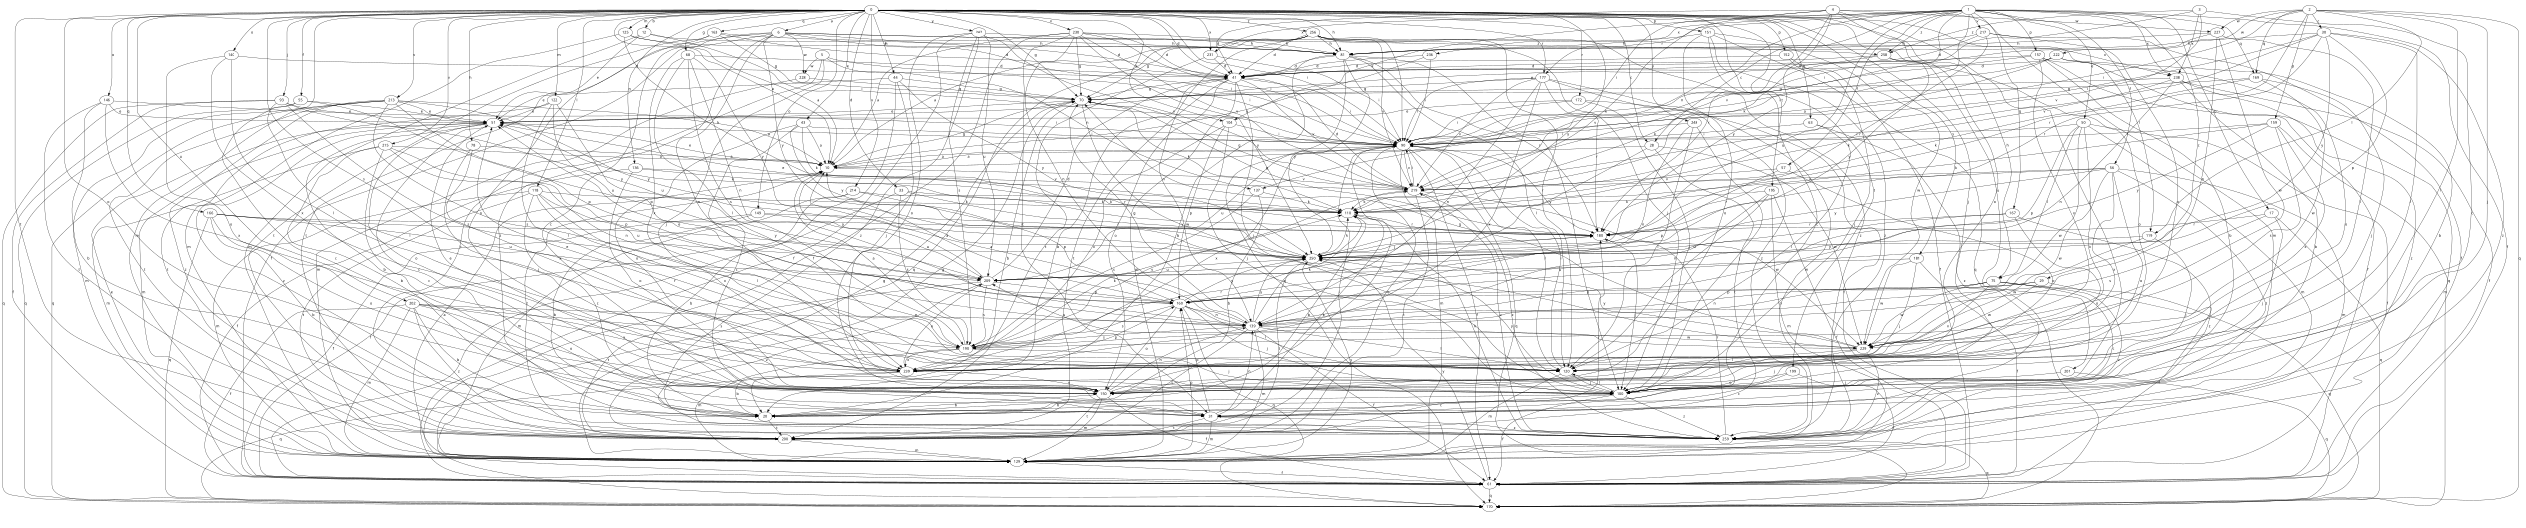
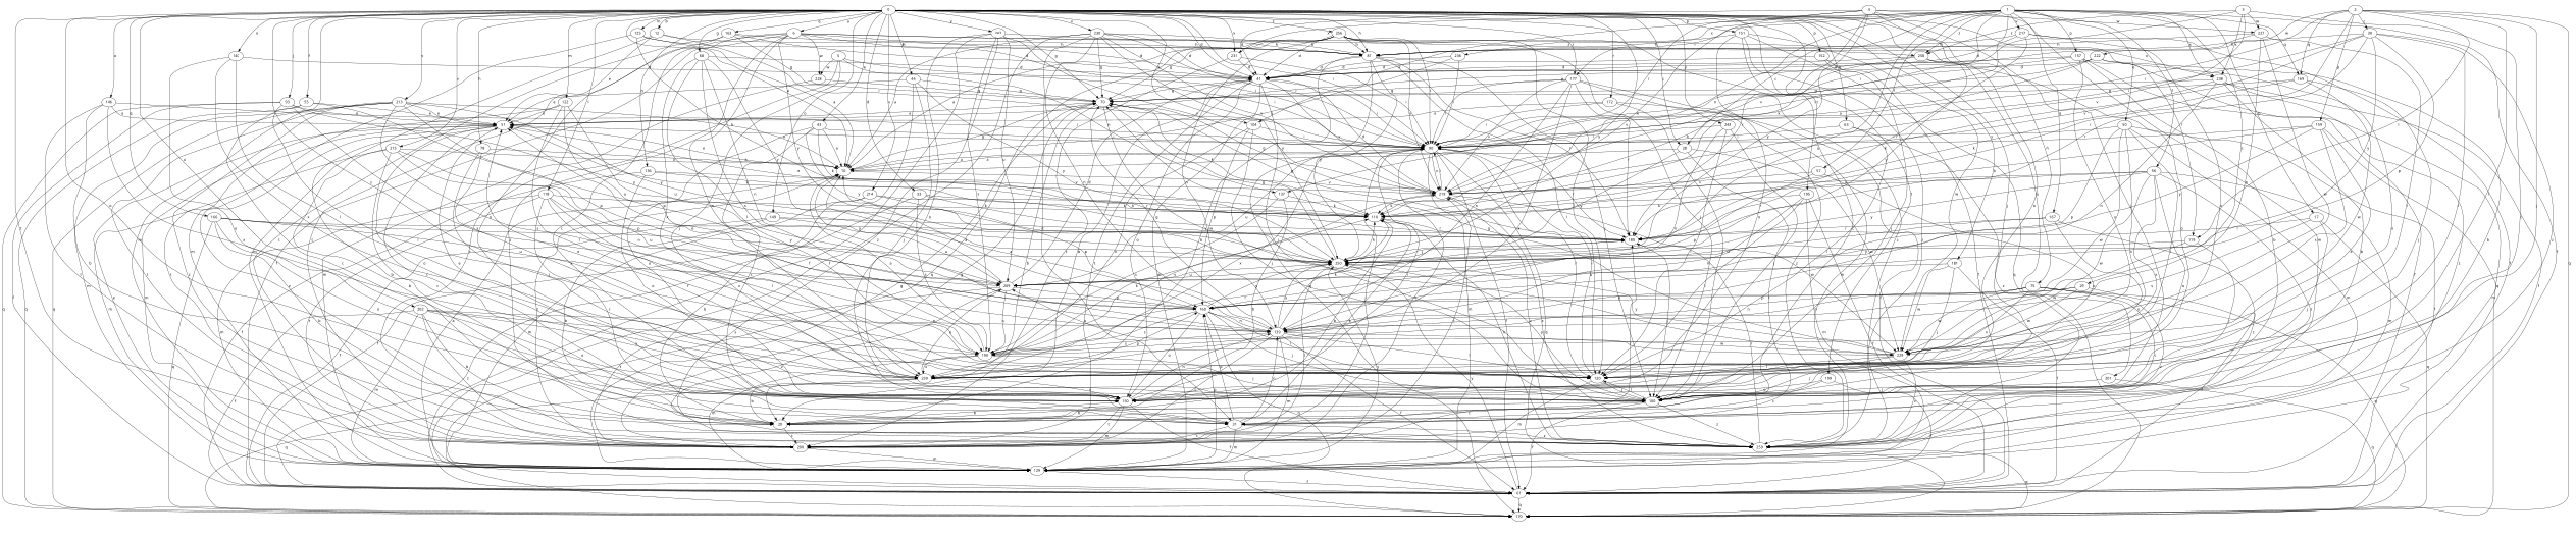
  strict digraph {
    fontname="Noto Sans"
    node [fontname="Noto Sans"]
    edge [fontname="Noto Sans"]
    0
    6
    10
    12
    28
    33
    41
    43
    44
    55
    63
    68
    70
    75
    78
    81
    90
    93
    100
    104
    118
    119
    122
    125
    129
    136
    140
    146
    149
    150
    151
    152
    163
    166
    172
    177
    181
    190
    195
    199
    200
    201
    202
    213
    214
    215
    230
    231
    247
    248
    250
    256
    61
    238
    258
    31
    228
    239
    259
    219
    51
    229
    110
    20
    209
    170
    120
    139
    160
    180
    1
    17
    29
    50
    56
    57
    137
    157
    167
    169
    217
    236
    2
    30
    159
    222
    3
    227
    4
    5
    0 -> 6 [label=a]
    0 -> 10 [label=a]
    0 -> 12 [label=b]
    0 -> 28 [label=c]
    0 -> 33 [label=d]
    0 -> 41 [label=d]
    0 -> 43 [label=e]
    0 -> 44 [label=e]
    0 -> 55 [label=f]
    0 -> 63 [label=g]
    0 -> 68 [label=g]
    0 -> 70 [label=g]
    0 -> 75 [label=h]
    0 -> 78 [label=h]
    0 -> 81 [label=h]
    0 -> 90 [label=i]
    0 -> 93 [label=j]
    0 -> 100 [label=j]
    0 -> 104 [label=k]
    0 -> 118 [label=l]
    0 -> 119 [label=l]
    0 -> 122 [label=m]
    0 -> 125 [label=m]
    0 -> 129 [label=m]
    0 -> 136 [label=n]
    0 -> 140 [label=o]
    0 -> 146 [label=o]
    0 -> 149 [label=o]
    0 -> 150 [label=o]
    0 -> 151 [label=p]
    0 -> 152 [label=p]
    0 -> 163 [label=q]
    0 -> 166 [label=q]
    0 -> 172 [label=r]
    0 -> 177 [label=r]
    0 -> 181 [label=s]
    0 -> 190 [label=s]
    0 -> 195 [label=t]
    0 -> 199 [label=t]
    0 -> 200 [label=t]
    0 -> 201 [label=u]
    0 -> 202 [label=u]
    0 -> 213 [label=v]
    0 -> 214 [label=v]
    0 -> 215 [label=v]
    0 -> 230 [label=x]
    0 -> 231 [label=x]
    0 -> 247 [label=y]
    0 -> 248 [label=y]
    0 -> 250 [label=y]
    0 -> 256 [label=z]
    6 -> 41 [label=d]
    6 -> 90 [label=i]
    6 -> 200 [label=t]
    6 -> 250 [label=y]
    6 -> 61 [label=f]
    6 -> 238 [label=x]
    6 -> 258 [label=z]
    6 -> 31 [label=c]
    6 -> 228 [label=w]
    6 -> 239 [label=x]
    6 -> 259 [label=z]
    10 -> 70 [label=g]
    10 -> 200 [label=t]
    10 -> 219 [label=v]
    10 -> 51 [label=e]
    12 -> 81 [label=h]
    12 -> 90 [label=i]
    12 -> 129 [label=m]
    12 -> 51 [label=e]
    28 -> 10 [label=a]
    28 -> 200 [label=t]
    28 -> 250 [label=y]
    28 -> 229 [label=w]
    33 -> 190 [label=s]
    33 -> 250 [label=y]
    33 -> 110 [label=k]
    33 -> 20 [label=b]
    41 -> 70 [label=g]
    41 -> 90 [label=i]
    41 -> 100 [label=j]
    41 -> 129 [label=m]
    41 -> 150 [label=o]
    41 -> 200 [label=t]
    41 -> 219 [label=v]
    41 -> 20 [label=b]
    43 -> 10 [label=a]
    43 -> 90 [label=i]
    43 -> 150 [label=o]
    43 -> 250 [label=y]
    43 -> 31 [label=c]
    43 -> 110 [label=k]
    44 -> 70 [label=g]
    44 -> 100 [label=j]
    44 -> 250 [label=y]
    44 -> 61 [label=f]
    44 -> 51 [label=e]
    55 -> 31 [label=c]
    55 -> 51 [label=e]
    55 -> 209 [label=u]
    55 -> 170 [label=q]
    63 -> 90 [label=i]
    63 -> 259 [label=z]
    63 -> 120 [label=l]
    68 -> 41 [label=d]
    68 -> 190 [label=s]
    68 -> 250 [label=y]
    68 -> 239 [label=x]
    68 -> 120 [label=l]
    68 -> 139 [label=n]
    70 -> 51 [label=e]
    70 -> 229 [label=w]
    70 -> 110 [label=k]
    70 -> 20 [label=b]
    75 -> 31 [label=c]
    75 -> 239 [label=x]
    75 -> 259 [label=z]
    75 -> 229 [label=w]
    75 -> 170 [label=q]
    75 -> 139 [label=n]
    75 -> 160 [label=p]
    78 -> 10 [label=a]
    78 -> 100 [label=j]
    78 -> 239 [label=x]
    81 -> 41 [label=d]
    81 -> 100 [label=j]
    81 -> 250 [label=y]
    81 -> 20 [label=b]
    81 -> 170 [label=q]
    81 -> 120 [label=l]
    81 -> 180 [label=r]
    90 -> 10 [label=a]
    90 -> 129 [label=m]
    90 -> 200 [label=t]
    90 -> 61 [label=f]
    90 -> 239 [label=x]
    90 -> 219 [label=v]
    90 -> 209 [label=u]
    90 -> 170 [label=q]
    90 -> 120 [label=l]
    90 -> 180 [label=r]
    93 -> 190 [label=s]
    93 -> 250 [label=y]
    93 -> 61 [label=f]
    93 -> 51 [label=e]
    93 -> 170 [label=q]
    93 -> 120 [label=l]
    100 -> 250 [label=y]
    100 -> 61 [label=f]
    100 -> 31 [label=c]
    100 -> 259 [label=z]
    100 -> 20 [label=b]
    100 -> 120 [label=l]
    104 -> 90 [label=i]
    104 -> 100 [label=j]
    104 -> 239 [label=x]
    104 -> 160 [label=p]
    118 -> 129 [label=m]
    118 -> 200 [label=t]
    118 -> 31 [label=c]
    118 -> 239 [label=x]
    118 -> 110 [label=k]
    118 -> 209 [label=u]
    118 -> 120 [label=l]
    119 -> 100 [label=j]
    119 -> 250 [label=y]
    119 -> 229 [label=w]
    122 -> 200 [label=t]
    122 -> 51 [label=e]
    122 -> 209 [label=u]
    122 -> 120 [label=l]
    122 -> 160 [label=p]
    125 -> 10 [label=a]
    125 -> 81 [label=h]
    125 -> 129 [label=m]
    125 -> 110 [label=k]
    129 -> 10 [label=a]
    129 -> 70 [label=g]
    129 -> 250 [label=y]
    129 -> 61 [label=f]
    129 -> 51 [label=e]
    129 -> 160 [label=p]
    136 -> 150 [label=o]
    136 -> 61 [label=f]
    136 -> 219 [label=v]
    136 -> 180 [label=r]
    140 -> 41 [label=d]
    140 -> 150 [label=o]
    140 -> 239 [label=x]
    140 -> 120 [label=l]
    146 -> 90 [label=i]
    146 -> 200 [label=t]
    146 -> 239 [label=x]
    146 -> 51 [label=e]
    146 -> 20 [label=b]
    149 -> 61 [label=f]
    149 -> 20 [label=b]
    149 -> 209 [label=u]
    149 -> 180 [label=r]
    150 -> 90 [label=i]
    150 -> 129 [label=m]
    150 -> 200 [label=t]
    150 -> 61 [label=f]
    150 -> 51 [label=e]
    150 -> 20 [label=b]
    150 -> 139 [label=n]
    151 -> 81 [label=h]
    151 -> 150 [label=o]
    151 -> 31 [label=c]
    151 -> 259 [label=z]
    151 -> 229 [label=w]
    151 -> 170 [label=q]
    152 -> 41 [label=d]
    152 -> 100 [label=j]
    152 -> 61 [label=f]
    163 -> 41 [label=d]
    163 -> 70 [label=g]
    163 -> 81 [label=h]
    163 -> 150 [label=o]
    163 -> 200 [label=t]
    166 -> 150 [label=o]
    166 -> 250 [label=y]
    166 -> 20 [label=b]
    166 -> 209 [label=u]
    166 -> 170 [label=q]
    166 -> 180 [label=r]
    172 -> 90 [label=i]
    172 -> 100 [label=j]
    172 -> 61 [label=f]
    172 -> 51 [label=e]
    177 -> 70 [label=g]
    177 -> 90 [label=i]
    177 -> 129 [label=m]
    177 -> 239 [label=x]
    177 -> 259 [label=z]
    177 -> 219 [label=v]
    177 -> 139 [label=n]
    177 -> 180 [label=r]
    181 -> 100 [label=j]
    181 -> 61 [label=f]
    181 -> 229 [label=w]
    181 -> 209 [label=u]
    190 -> 10 [label=a]
    190 -> 100 [label=j]
    190 -> 129 [label=m]
    190 -> 239 [label=x]
    190 -> 219 [label=v]
    190 -> 110 [label=k]
    190 -> 180 [label=r]
    195 -> 129 [label=m]
    195 -> 61 [label=f]
    195 -> 110 [label=k]
    195 -> 120 [label=l]
    195 -> 139 [label=n]
    199 -> 150 [label=o]
    199 -> 61 [label=f]
    199 -> 31 [label=c]
    200 -> 70 [label=g]
    200 -> 90 [label=i]
    200 -> 129 [label=m]
    200 -> 180 [label=r]
    201 -> 100 [label=j]
    201 -> 170 [label=q]
    202 -> 129 [label=m]
    202 -> 150 [label=o]
    202 -> 190 [label=s]
    202 -> 61 [label=f]
    202 -> 239 [label=x]
    202 -> 259 [label=z]
    202 -> 20 [label=b]
    202 -> 139 [label=n]
    213 -> 10 [label=a]
    213 -> 129 [label=m]
    213 -> 190 [label=s]
    213 -> 200 [label=t]
    213 -> 250 [label=y]
    213 -> 259 [label=z]
    213 -> 51 [label=e]
    213 -> 170 [label=q]
    213 -> 160 [label=p]
    214 -> 129 [label=m]
    214 -> 61 [label=f]
    214 -> 110 [label=k]
    214 -> 160 [label=p]
    215 -> 10 [label=a]
    215 -> 129 [label=m]
    215 -> 31 [label=c]
    215 -> 20 [label=b]
    215 -> 139 [label=n]
    215 -> 160 [label=p]
    230 -> 10 [label=a]
    230 -> 41 [label=d]
    230 -> 70 [label=g]
    230 -> 81 [label=h]
    230 -> 90 [label=i]
    230 -> 250 [label=y]
    230 -> 61 [label=f]
    230 -> 31 [label=c]
    230 -> 219 [label=v]
    230 -> 139 [label=n]
    231 -> 41 [label=d]
    231 -> 90 [label=i]
    231 -> 200 [label=t]
    247 -> 81 [label=h]
    247 -> 150 [label=o]
    247 -> 190 [label=s]
    247 -> 61 [label=f]
    247 -> 259 [label=z]
    247 -> 219 [label=v]
    247 -> 209 [label=u]
    248 -> 90 [label=i]
    248 -> 100 [label=j]
    248 -> 120 [label=l]
    248 -> 139 [label=n]
+   250 -> 70 [label=g]
    250 -> 200 [label=t]
    250 -> 110 [label=k]
    250 -> 209 [label=u]
    256 -> 10 [label=a]
    256 -> 41 [label=d]
    256 -> 70 [label=g]
    256 -> 81 [label=h]
    256 -> 90 [label=i]
    256 -> 100 [label=j]
    256 -> 259 [label=z]
    256 -> 219 [label=v]
    256 -> 170 [label=q]
    256 -> 120 [label=l]
    256 -> 139 [label=n]
    61 -> 250 [label=y]
    61 -> 170 [label=q]
    238 -> 70 [label=g]
    238 -> 61 [label=f]
    238 -> 259 [label=z]
    238 -> 110 [label=k]
    238 -> 20 [label=b]
    238 -> 139 [label=n]
    258 -> 41 [label=d]
    258 -> 150 [label=o]
    258 -> 250 [label=y]
    258 -> 110 [label=k]
    31 -> 129 [label=m]
    31 -> 200 [label=t]
    31 -> 259 [label=z]
    31 -> 110 [label=k]
    31 -> 139 [label=n]
    31 -> 160 [label=p]
    228 -> 70 [label=g]
    228 -> 129 [label=m]
    239 -> 150 [label=o]
    239 -> 51 [label=e]
    239 -> 20 [label=b]
    239 -> 209 [label=u]
    239 -> 170 [label=q]
    239 -> 160 [label=p]
    259 -> 219 [label=v]
    259 -> 110 [label=k]
    259 -> 170 [label=q]
    259 -> 180 [label=r]
    219 -> 41 [label=d]
    219 -> 70 [label=g]
    219 -> 90 [label=i]
-   219 -> 200 [label=t]
+   200 -> 219 [label=t]
    219 -> 259 [label=z]
    219 -> 229 [label=w]
    219 -> 110 [label=k]
    51 -> 90 [label=i]
    51 -> 129 [label=m]
    51 -> 150 [label=o]
    51 -> 31 [label=c]
    51 -> 259 [label=z]
    51 -> 20 [label=b]
    229 -> 70 [label=g]
    229 -> 100 [label=j]
    229 -> 250 [label=y]
    229 -> 259 [label=z]
    229 -> 209 [label=u]
    229 -> 120 [label=l]
    110 -> 51 [label=e]
    110 -> 20 [label=b]
    110 -> 180 [label=r]
    20 -> 200 [label=t]
    209 -> 10 [label=a]
    209 -> 41 [label=d]
    209 -> 190 [label=s]
    209 -> 200 [label=t]
    209 -> 259 [label=z]
    209 -> 160 [label=p]
    120 -> 90 [label=i]
    120 -> 100 [label=j]
    120 -> 129 [label=m]
    139 -> 10 [label=a]
    139 -> 70 [label=g]
    139 -> 129 [label=m]
    139 -> 190 [label=s]
    139 -> 200 [label=t]
    139 -> 250 [label=y]
    139 -> 61 [label=f]
    139 -> 51 [label=e]
    139 -> 229 [label=w]
    139 -> 110 [label=k]
    139 -> 120 [label=l]
    160 -> 10 [label=a]
    160 -> 100 [label=j]
    160 -> 150 [label=o]
    160 -> 190 [label=s]
    160 -> 250 [label=y]
    160 -> 170 [label=q]
    160 -> 120 [label=l]
    160 -> 139 [label=n]
    180 -> 70 [label=g]
    180 -> 100 [label=j]
    180 -> 250 [label=j]
    180 -> 51 [label=e]
    1 -> 28 [label=c]
    1 -> 104 [label=k]
    1 -> 177 [label=r]
    1 -> 231 [label=x]
    1 -> 61 [label=f]
    1 -> 238 [label=x]
    1 -> 258 [label=z]
    1 -> 219 [label=v]
    1 -> 110 [label=k]
    1 -> 209 [label=u]
    1 -> 17 [label=b]
    1 -> 29 [label=c]
    1 -> 50 [label=e]
    1 -> 56 [label=f]
    1 -> 57 [label=f]
    1 -> 137 [label=n]
    1 -> 157 [label=p]
    1 -> 167 [label=q]
    1 -> 169 [label=q]
    1 -> 217 [label=v]
    1 -> 236 [label=x]
    17 -> 100 [label=j]
    17 -> 190 [label=s]
    17 -> 170 [label=q]
    17 -> 180 [label=r]
    29 -> 61 [label=f]
    29 -> 229 [label=w]
    29 -> 139 [label=n]
    29 -> 160 [label=p]
    50 -> 90 [label=i]
    50 -> 129 [label=m]
    50 -> 61 [label=f]
    50 -> 239 [label=x]
    50 -> 229 [label=w]
-   50 -> 75 [label=l]
+   50 -> 120 [label=l]
    50 -> 160 [label=p]
    56 -> 129 [label=m]
    56 -> 150 [label=o]
    56 -> 250 [label=y]
    56 -> 239 [label=x]
    56 -> 259 [label=z]
    56 -> 219 [label=v]
    56 -> 229 [label=w]
    56 -> 180 [label=r]
    57 -> 150 [label=o]
    57 -> 219 [label=v]
    57 -> 160 [label=p]
    137 -> 190 [label=s]
    137 -> 110 [label=k]
    137 -> 20 [label=b]
    157 -> 41 [label=d]
    157 -> 61 [label=f]
    157 -> 239 [label=x]
    157 -> 219 [label=v]
    157 -> 20 [label=b]
    157 -> 170 [label=q]
    167 -> 150 [label=o]
    167 -> 259 [label=z]
    167 -> 209 [label=u]
    167 -> 180 [label=r]
    169 -> 70 [label=g]
    169 -> 100 [label=j]
    169 -> 229 [label=w]
    169 -> 110 [label=k]
    217 -> 41 [label=d]
    217 -> 81 [label=h]
    217 -> 61 [label=f]
    217 -> 239 [label=x]
    217 -> 180 [label=r]
    236 -> 10 [label=a]
    236 -> 41 [label=d]
    236 -> 90 [label=i]
    2 -> 90 [label=i]
    2 -> 100 [label=j]
    2 -> 119 [label=l]
    2 -> 170 [label=q]
    2 -> 120 [label=l]
    2 -> 180 [label=r]
    2 -> 169 [label=q]
    2 -> 30 [label=c]
    2 -> 159 [label=p]
    2 -> 222 [label=w]
    30 -> 81 [label=h]
    30 -> 90 [label=i]
    30 -> 250 [label=y]
    30 -> 259 [label=z]
    30 -> 219 [label=v]
    30 -> 120 [label=l]
    30 -> 160 [label=p]
    30 -> 180 [label=r]
    159 -> 90 [label=i]
    159 -> 129 [label=m]
    159 -> 190 [label=s]
    159 -> 250 [label=y]
    159 -> 239 [label=x]
    159 -> 110 [label=k]
    222 -> 10 [label=a]
    222 -> 41 [label=d]
    222 -> 90 [label=i]
    222 -> 150 [label=o]
    222 -> 20 [label=b]
    3 -> 90 [label=i]
    3 -> 238 [label=x]
    3 -> 258 [label=z]
    3 -> 31 [label=c]
    3 -> 219 [label=v]
-   2 -> 227 [label=w]
+   3 -> 227 [label=w]
    227 -> 81 [label=h]
    227 -> 51 [label=e]
    227 -> 229 [label=w]
    227 -> 120 [label=l]
    227 -> 139 [label=n]
    4 -> 41 [label=d]
    4 -> 90 [label=i]
    4 -> 100 [label=j]
    4 -> 129 [label=m]
    4 -> 150 [label=o]
    4 -> 250 [label=y]
    4 -> 110 [label=k]
    4 -> 180 [label=r]
    4 -> 227 [label=w]
    5 -> 90 [label=i]
    5 -> 100 [label=j]
    5 -> 200 [label=t]
    5 -> 228 [label=w]
    5 -> 137 [label=n]
  }
